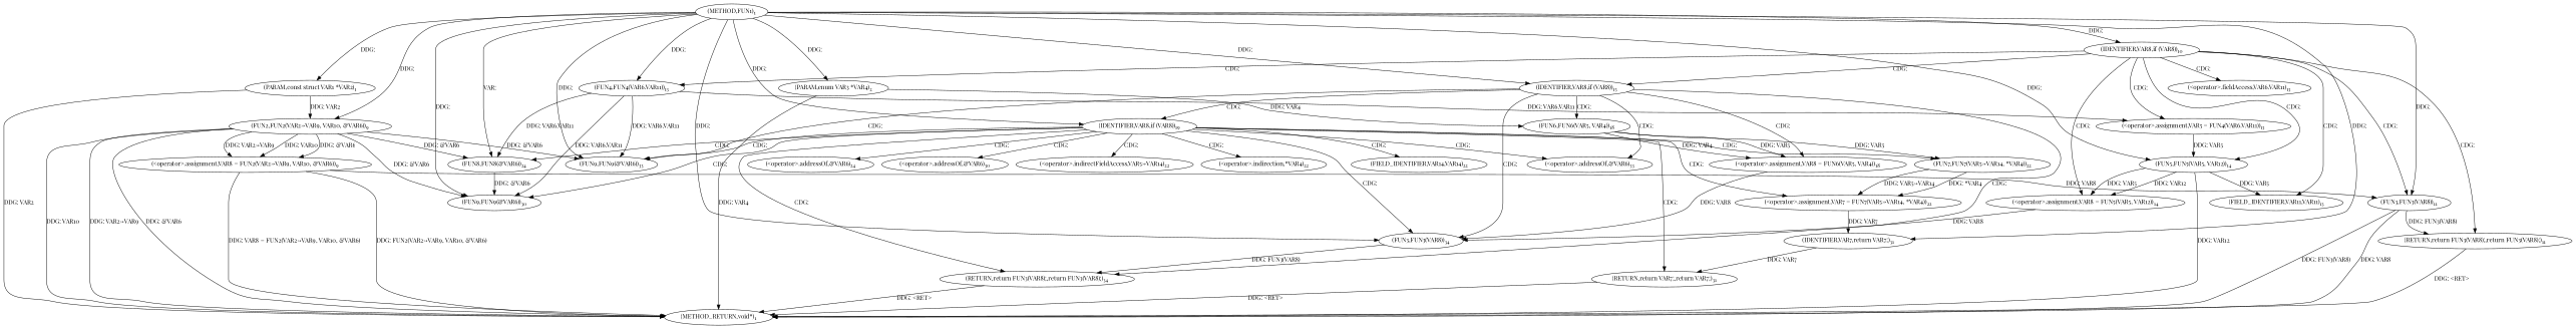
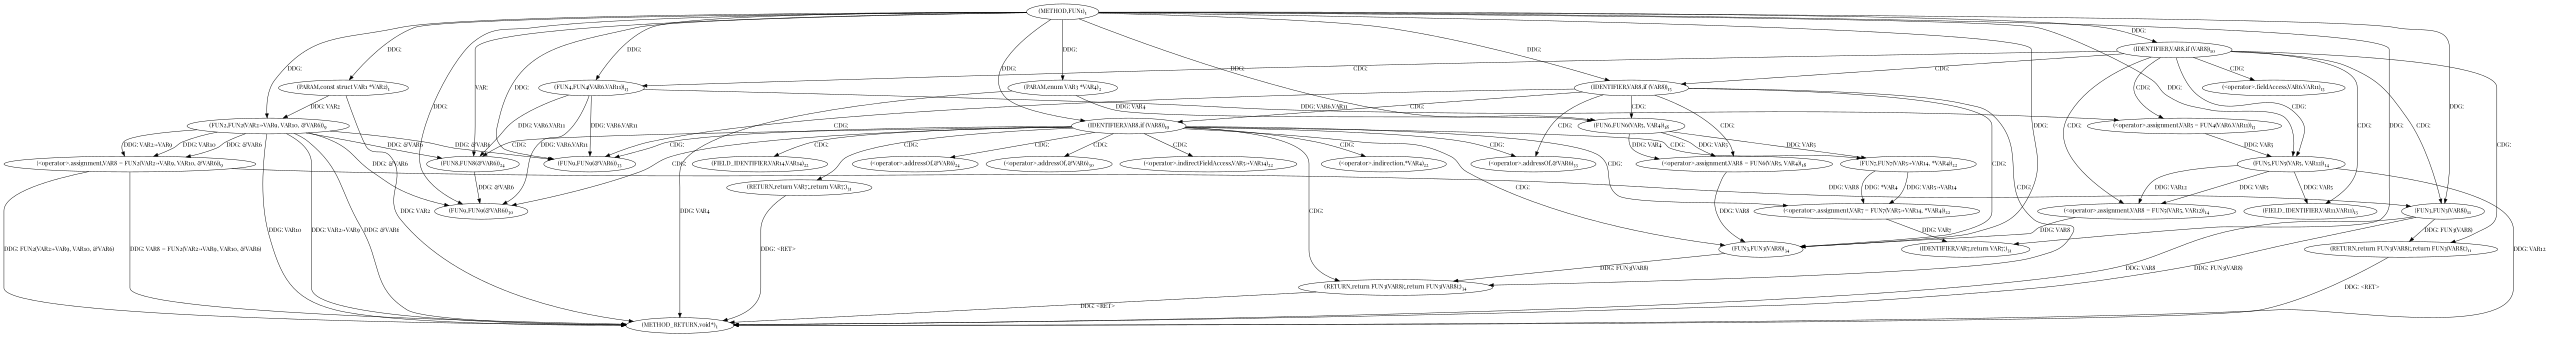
  digraph {
    fontname="Playfair Display"
    node [fontname="Playfair Display"]
    edge [fontname="Playfair Display"]
    n1 [label=<(METHOD,FUN1)<SUB>1</SUB>>]
    n2 [label=<(PARAM,const struct VAR1 *VAR2)<SUB>1</SUB>>]
    n3 [label=<(PARAM,enum VAR3 *VAR4)<SUB>2</SUB>>]
    n4 [label=<(FUN8,FUN8(&amp;VAR6))<SUB>24</SUB>>]
    n5 [label=<(FUN9,FUN9(&amp;VAR6))<SUB>30</SUB>>]
    n6 [label=<(FUN9,FUN9(&amp;VAR6))<SUB>33</SUB>>]
    n7 [label=<(IDENTIFIER,VAR8,if (VAR8))<SUB>10</SUB>>]
    n8 [label=<(IDENTIFIER,VAR8,if (VAR8))<SUB>15</SUB>>]
    n9 [label=<(IDENTIFIER,VAR8,if (VAR8))<SUB>19</SUB>>]
    n10 [label=<(IDENTIFIER,VAR7,return VAR7;)<SUB>31</SUB>>]
    n11 [label=<(FUN3,FUN3(VAR8))<SUB>34</SUB>>]
    n12 [label=<(FUN2,FUN2(VAR2-&gt;VAR9, VAR10, &amp;VAR6))<SUB>9</SUB>>]
    n13 [label=<(FUN4,FUN4(VAR6.VAR11))<SUB>13</SUB>>]
    n14 [label=<(FUN5,FUN5(VAR5, VAR12))<SUB>14</SUB>>]
    n15 [label=<(FUN6,FUN6(VAR5, VAR4))<SUB>18</SUB>>]
    n16 [label=<(FUN3,FUN3(VAR8))<SUB>11</SUB>>]
    n17 [label=<(METHOD_RETURN,void*)<SUB>1</SUB>>]
    n18 [label=<(&lt;operator&gt;.assignment,VAR5 = FUN4(VAR6.VAR11))<SUB>13</SUB>>]
    n19 [label=<(&lt;operator&gt;.assignment,VAR8 = FUN5(VAR5, VAR12))<SUB>14</SUB>>]
    n20 [label=<(RETURN,return FUN3(VAR8);,return FUN3(VAR8);)<SUB>11</SUB>>]
    n21 [label=<(&lt;operator&gt;.fieldAccess,VAR6.VAR11)<SUB>13</SUB>>]
    n22 [label=<(FIELD_IDENTIFIER,VAR11,VAR11)<SUB>13</SUB>>]
    n23 [label=<(&lt;operator&gt;.assignment,VAR8 = FUN6(VAR5, VAR4))<SUB>18</SUB>>]
    n24 [label=<(RETURN,return FUN3(VAR8);,return FUN3(VAR8);)<SUB>34</SUB>>]
    n25 [label=<(&lt;operator&gt;.addressOf,&amp;VAR6)<SUB>33</SUB>>]
    n26 [label=<(&lt;operator&gt;.assignment,VAR7 = FUN7(VAR5-&gt;VAR14, *VAR4))<SUB>22</SUB>>]
    n27 [label=<(RETURN,return VAR7;,return VAR7;)<SUB>31</SUB>>]
    n28 [label=<(FUN7,FUN7(VAR5-&gt;VAR14, *VAR4))<SUB>22</SUB>>]
    n29 [label=<(&lt;operator&gt;.addressOf,&amp;VAR6)<SUB>24</SUB>>]
    n30 [label=<(&lt;operator&gt;.addressOf,&amp;VAR6)<SUB>30</SUB>>]
    n31 [label=<(&lt;operator&gt;.indirectFieldAccess,VAR5-&gt;VAR14)<SUB>22</SUB>>]
    n32 [label=<(&lt;operator&gt;.indirection,*VAR4)<SUB>22</SUB>>]
    n33 [label=<(FIELD_IDENTIFIER,VAR14,VAR14)<SUB>22</SUB>>]
    n34 [label=<(&lt;operator&gt;.assignment,VAR8 = FUN2(VAR2-&gt;VAR9, VAR10, &amp;VAR6))<SUB>9</SUB>>]
    n1 -> n2 [label="DDG: "]
    n1 -> n3 [label="DDG: "]
    n1 -> n4 [label="VAR: "]
    n1 -> n5 [label="DDG: "]
    n1 -> n6 [label="DDG: "]
    n1 -> n7 [label="DDG: "]
    n1 -> n8 [label="DDG: "]
    n1 -> n9 [label="DDG: "]
    n1 -> n10 [label="DDG: "]
    n1 -> n11 [label="DDG: "]
    n1 -> n12 [label="DDG: "]
    n1 -> n13 [label="DDG: "]
    n1 -> n14 [label="DDG: "]
+   n1 -> n15 [label="DDG: "]
    n1 -> n16 [label="DDG: "]
    n2 -> n12 [label="DDG: VAR2"]
    n2 -> n17 [label="DDG: VAR2"]
    n3 -> n15 [label="DDG: VAR4"]
    n3 -> n17 [label="DDG: VAR4"]
    n4 -> n5 [label="DDG: &amp;VAR6"]
    n7 -> n8 [label="CDG: "]
    n7 -> n13 [label="CDG: "]
    n7 -> n14 [label="CDG: "]
    n7 -> n16 [label="CDG: "]
    n7 -> n18 [label="CDG: "]
    n7 -> n19 [label="CDG: "]
    n7 -> n20 [label="CDG: "]
    n7 -> n21 [label="CDG: "]
    n7 -> n22 [label="CDG: "]
    n8 -> n6 [label="CDG: "]
    n8 -> n9 [label="CDG: "]
    n8 -> n11 [label="CDG: "]
    n8 -> n15 [label="CDG: "]
    n8 -> n23 [label="CDG: "]
    n8 -> n24 [label="CDG: "]
    n8 -> n25 [label="CDG: "]
    n9 -> n4 [label="CDG: "]
    n9 -> n5 [label="CDG: "]
    n9 -> n6 [label="CDG: "]
    n9 -> n11 [label="CDG: "]
    n9 -> n24 [label="CDG: "]
    n9 -> n25 [label="CDG: "]
    n9 -> n26 [label="CDG: "]
    n9 -> n27 [label="CDG: "]
    n9 -> n28 [label="CDG: "]
    n9 -> n29 [label="CDG: "]
    n9 -> n30 [label="CDG: "]
    n9 -> n31 [label="CDG: "]
    n9 -> n32 [label="CDG: "]
    n9 -> n33 [label="CDG: "]
-   n10 -> n27 [label="DDG: VAR7"]
    n11 -> n24 [label="DDG: FUN3(VAR8)"]
    n12 -> n4 [label="DDG: &amp;VAR6"]
    n12 -> n5 [label="DDG: &amp;VAR6"]
    n12 -> n6 [label="DDG: &amp;VAR6"]
    n12 -> n17 [label="DDG: VAR2-&gt;VAR9"]
    n12 -> n17 [label="DDG: &amp;VAR6"]
    n12 -> n17 [label="DDG: VAR10"]
    n12 -> n34 [label="DDG: VAR2-&gt;VAR9"]
    n12 -> n34 [label="DDG: VAR10"]
    n12 -> n34 [label="DDG: &amp;VAR6"]
    n13 -> n4 [label="DDG: VAR6.VAR11"]
    n13 -> n5 [label="DDG: VAR6.VAR11"]
    n13 -> n6 [label="DDG: VAR6.VAR11"]
    n13 -> n18 [label="DDG: VAR6.VAR11"]
    n14 -> n17 [label="DDG: VAR12"]
    n14 -> n19 [label="DDG: VAR5"]
    n14 -> n19 [label="DDG: VAR12"]
    n14 -> n22 [label="DDG: VAR5"]
    n15 -> n23 [label="DDG: VAR5"]
    n15 -> n23 [label="DDG: VAR4"]
    n15 -> n28 [label="DDG: VAR5"]
    n16 -> n17 [label="DDG: VAR8"]
    n16 -> n17 [label="DDG: FUN3(VAR8)"]
    n16 -> n20 [label="DDG: FUN3(VAR8)"]
    n18 -> n14 [label="DDG: VAR5"]
    n19 -> n11 [label="DDG: VAR8"]
    n20 -> n17 [label="DDG: &lt;RET&gt;"]
    n23 -> n11 [label="DDG: VAR8"]
    n24 -> n17 [label="DDG: &lt;RET&gt;"]
    n26 -> n10 [label="DDG: VAR7"]
    n27 -> n17 [label="DDG: &lt;RET&gt;"]
    n28 -> n26 [label="DDG: VAR5-&gt;VAR14"]
    n28 -> n26 [label="DDG: *VAR4"]
    n34 -> n16 [label="DDG: VAR8"]
    n34 -> n17 [label="DDG: FUN2(VAR2-&gt;VAR9, VAR10, &amp;VAR6)"]
    n34 -> n17 [label="DDG: VAR8 = FUN2(VAR2-&gt;VAR9, VAR10, &amp;VAR6)"]
  }
